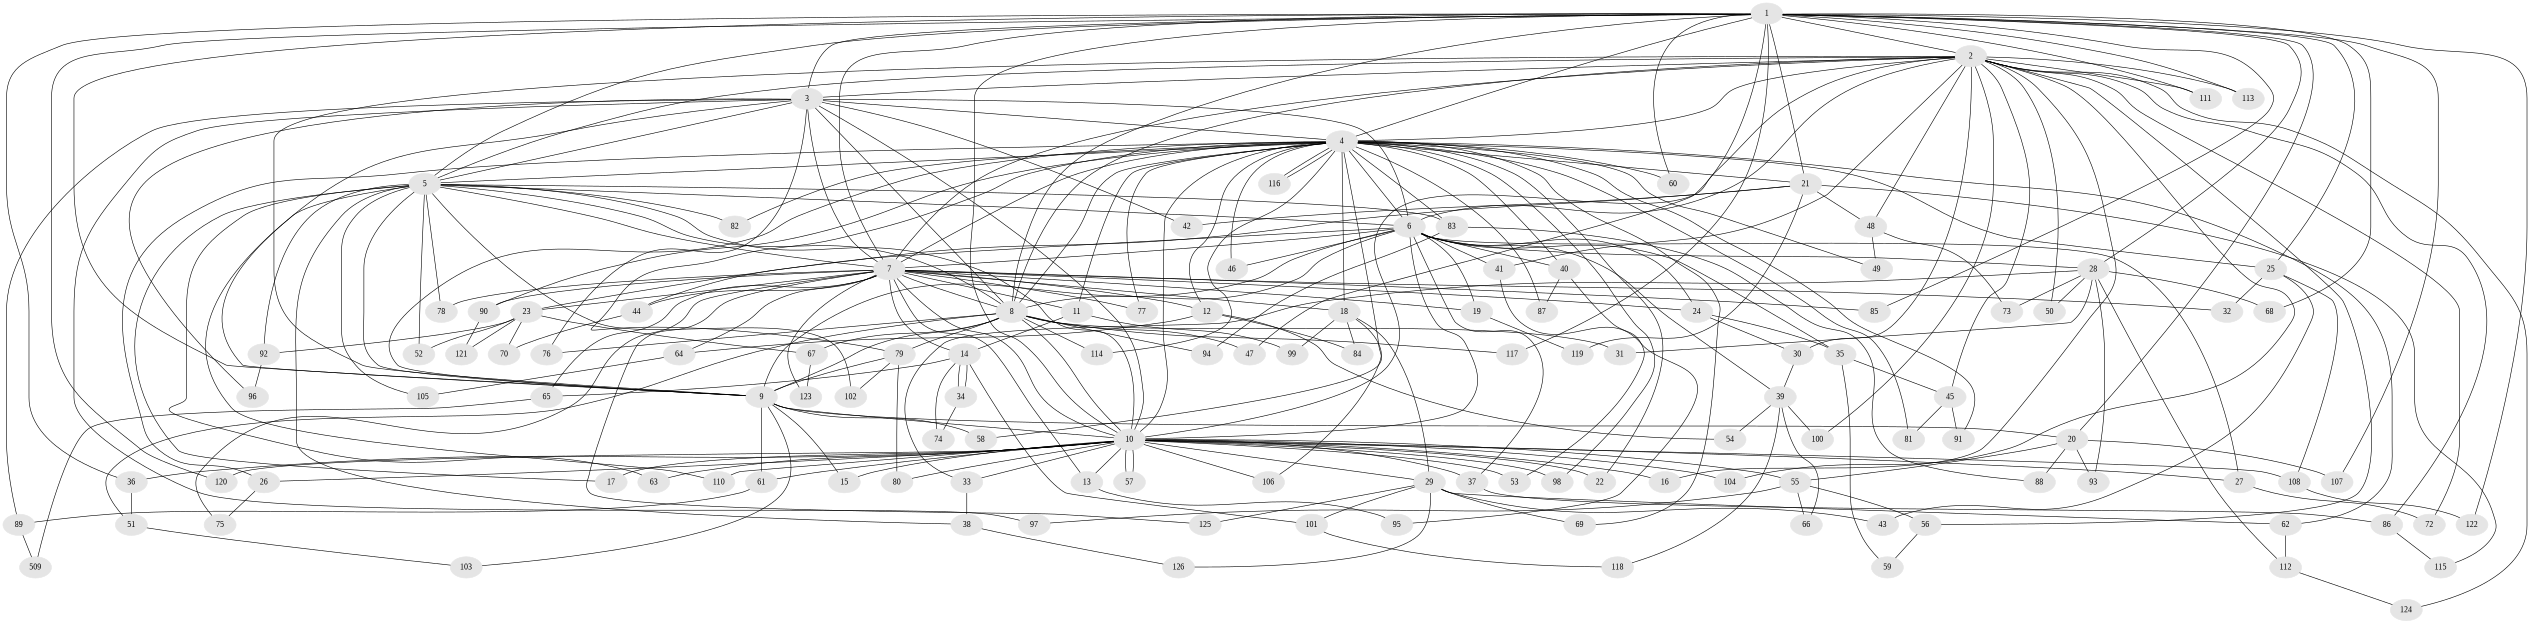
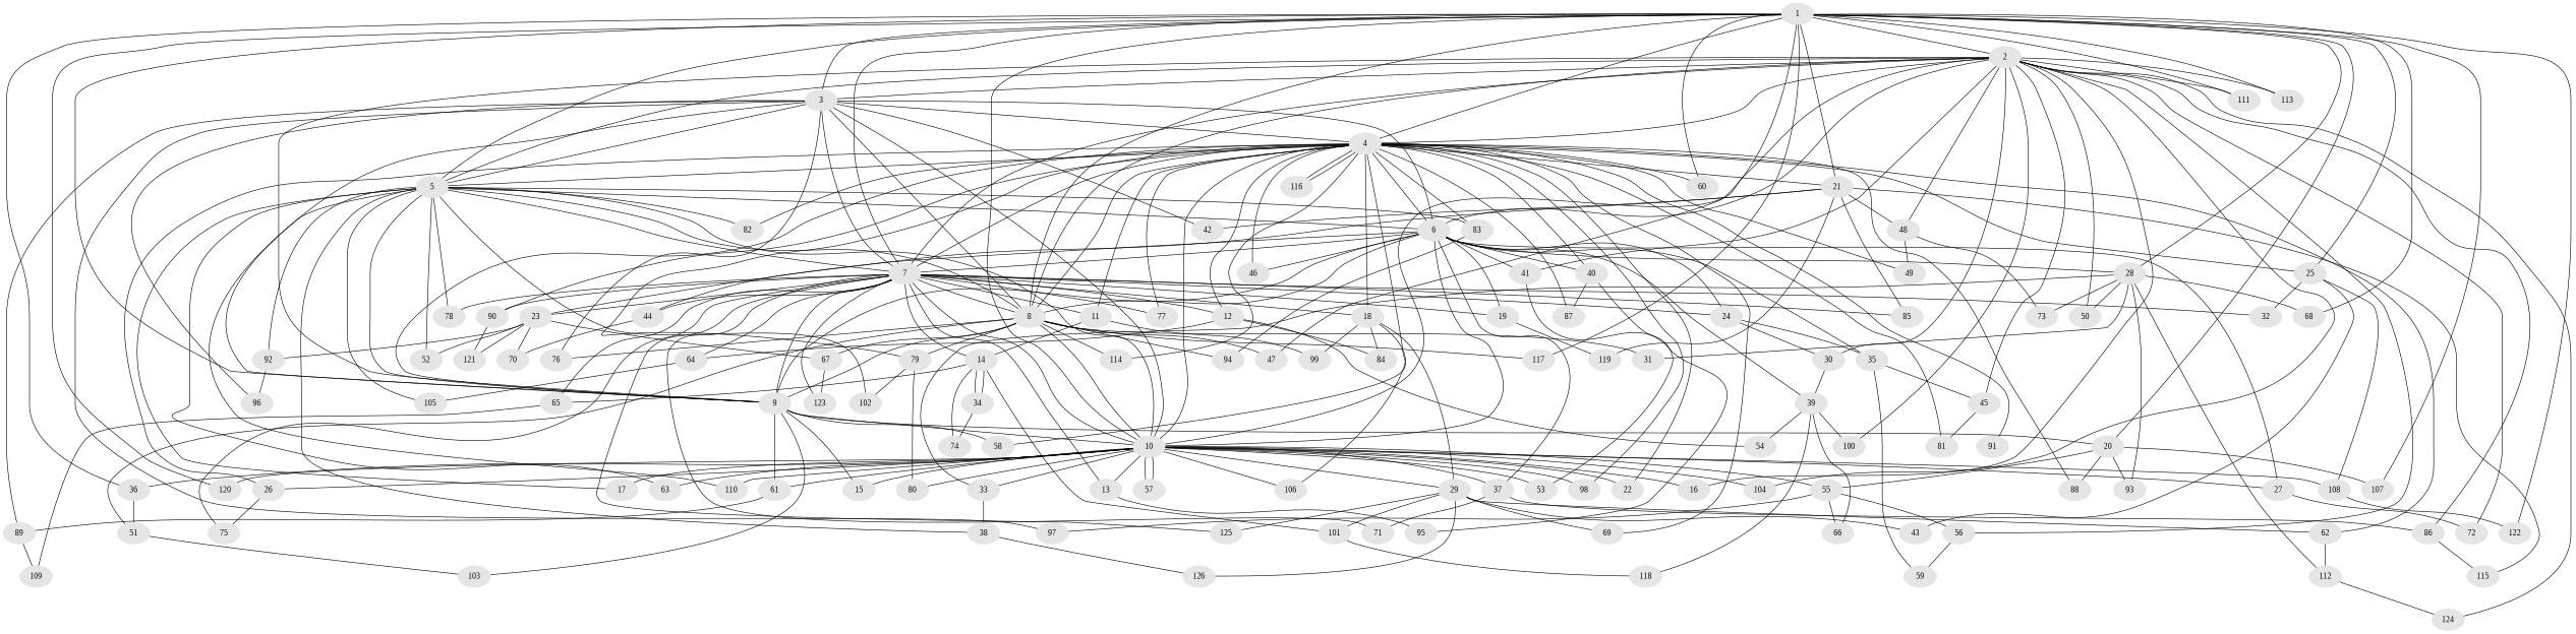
  graph {
    fontname="Liberation Serif"
    node [color=gray90 fontname="Liberation Serif" style=filled]
    edge [fontname="Liberation Serif"]
    1
    2
    3
    4
    5
    7
    8
    9
    10
    20
    21
    25
    28
    36
    47
    60
    68
    85
    107
    111
    113
    117
    120
    122
    6
    16
    30
    41
    45
    48
    50
    56
    72
    86
    100
    104
    124
    42
    76
    89
    96
    97
    11
    12
    18
    22
    26
    40
    46
    49
    58
    62
    69
    77
    79
    81
    82
    83
    87
    88
    90
    91
    98
    114
    116
    17
    38
    52
    63
    78
    92
    102
    105
    110
    19
    23
    24
    27
    35
    37
    39
    13
    14
    32
    44
    64
    65
+   71
    75
    123
    125
    31
    51
    67
    94
    15
    61
    103
    29
    33
    53
    55
    57
    80
    106
    108
    93
    119
    115
    43
    73
    112
    95
    59
-   109 [label=509]
+   109
    99
    54
    84
    121
    126
    70
    66
    118
    34
    74
    101
    1 -- 2
    1 -- 3
    1 -- 4
    1 -- 5
    1 -- 7
    1 -- 8
    1 -- 9
    1 -- 10
    1 -- 20
    1 -- 21
    1 -- 25
    1 -- 28
    1 -- 36
    1 -- 47
    1 -- 60
    1 -- 68
-   1 -- 85
+   21 -- 85
    1 -- 107
    1 -- 111
    1 -- 113
    1 -- 117
    1 -- 120
    1 -- 122
    2 -- 3
    2 -- 4
    2 -- 5
    2 -- 7
    2 -- 8
    2 -- 9
    2 -- 10
    2 -- 111
    2 -- 113
    2 -- 6
    2 -- 16
    2 -- 30
    2 -- 41
    2 -- 45
    2 -- 48
    2 -- 50
    2 -- 56
    2 -- 72
    2 -- 86
    2 -- 100
    2 -- 104
    2 -- 124
    3 -- 4
    3 -- 5
    3 -- 7
    3 -- 8
    3 -- 9
    3 -- 10
    3 -- 6
    3 -- 42
    3 -- 76
    3 -- 89
    3 -- 96
    3 -- 97
    4 -- 5
    4 -- 7
    4 -- 8
    4 -- 9
    4 -- 10
    4 -- 21
    4 -- 25
    4 -- 60
    4 -- 6
    4 -- 11
    4 -- 12
    4 -- 18
    4 -- 22
    4 -- 26
    4 -- 40
    4 -- 46
    4 -- 49
    4 -- 58
    4 -- 62
    4 -- 69
    4 -- 77
    4 -- 79
    4 -- 81
    4 -- 82
    4 -- 83
    4 -- 87
-   83 -- 88
+   4 -- 88
    4 -- 90
    4 -- 91
    4 -- 98
    4 -- 114
    4 -- 116
    4 -- 116
    5 -- 7
    5 -- 8
    5 -- 9
    5 -- 10
    5 -- 6
    5 -- 82
    5 -- 83
    5 -- 17
    5 -- 38
    5 -- 52
    5 -- 63
    5 -- 78
    5 -- 92
    5 -- 102
    5 -- 105
    5 -- 110
    7 -- 8
-   79 -- 9
+   7 -- 9
    7 -- 10
    7 -- 85
    7 -- 11
    7 -- 12
    7 -- 18
    7 -- 77
    7 -- 90
    7 -- 78
    7 -- 19
    7 -- 23
    7 -- 24
    7 -- 13
    7 -- 14
    7 -- 32
    7 -- 44
    7 -- 64
    7 -- 65
+   7 -- 71
    7 -- 75
    7 -- 123
    7 -- 125
    8 -- 9
    8 -- 10
    8 -- 47
    8 -- 117
    8 -- 76
    8 -- 79
    8 -- 114
    8 -- 31
    8 -- 51
    8 -- 67
    8 -- 94
    9 -- 10
    9 -- 20
    9 -- 58
    9 -- 15
    9 -- 61
    9 -- 103
    10 -- 36
    10 -- 120
    10 -- 16
    10 -- 104
    10 -- 22
    10 -- 26
    10 -- 98
    10 -- 17
    10 -- 63
    10 -- 110
    10 -- 27
    10 -- 37
    10 -- 13
    10 -- 15
    10 -- 61
    10 -- 29
    10 -- 33
    10 -- 53
    10 -- 55
    10 -- 57
    10 -- 57
    10 -- 80
    10 -- 106
    10 -- 108
    20 -- 107
    20 -- 88
    20 -- 55
    20 -- 93
    21 -- 48
    21 -- 42
    21 -- 44
    21 -- 119
    21 -- 115
    25 -- 32
    25 -- 108
    25 -- 43
    28 -- 68
    28 -- 50
    28 -- 31
    28 -- 33
    28 -- 93
    28 -- 73
    28 -- 112
    36 -- 51
    6 -- 7
    6 -- 8
    6 -- 9
    6 -- 10
    6 -- 28
    6 -- 41
    6 -- 40
    6 -- 46
    6 -- 19
    6 -- 23
    6 -- 24
    6 -- 27
    6 -- 35
    6 -- 37
    6 -- 39
    30 -- 39
    41 -- 95
    45 -- 81
-   45 -- 91
    48 -- 49
    48 -- 73
    56 -- 59
    86 -- 115
    89 -- 109
    11 -- 14
    11 -- 99
    12 -- 64
    12 -- 54
    12 -- 84
    18 -- 29
    18 -- 106
    18 -- 99
    18 -- 84
    26 -- 75
    40 -- 87
    40 -- 53
    62 -- 112
    79 -- 102
    79 -- 80
    83 -- 94
    90 -- 121
    38 -- 126
    92 -- 96
    19 -- 119
    23 -- 52
    23 -- 92
    23 -- 67
    23 -- 121
    23 -- 70
    24 -- 30
    24 -- 35
    27 -- 72
    35 -- 45
    35 -- 59
    37 -- 86
+   37 -- 71
    39 -- 100
    39 -- 54
    39 -- 66
    39 -- 118
    13 -- 95
    14 -- 65
    14 -- 34
    14 -- 34
    14 -- 74
    14 -- 101
    44 -- 70
    64 -- 105
    65 -- 109
    51 -- 103
    67 -- 123
    61 -- 89
    29 -- 62
    29 -- 69
    29 -- 125
    29 -- 43
    29 -- 126
    29 -- 101
    33 -- 38
    55 -- 56
    55 -- 97
    55 -- 66
    108 -- 122
    112 -- 124
    34 -- 74
    101 -- 118
  }
